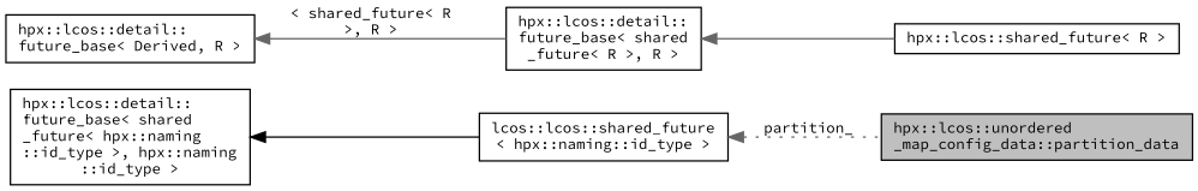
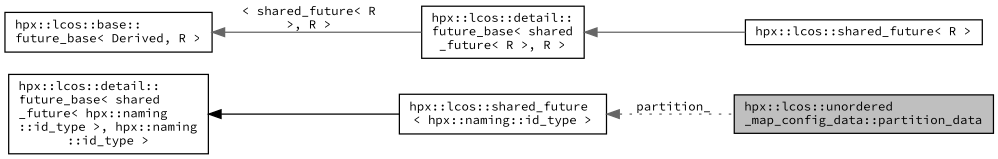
  digraph {
    fontname="Source Code Pro"
    rankdir=LR
    node [color=black fillcolor=white fontname="Source Code Pro" fontsize=10 shape=record style=filled]
    edge [color=gray40 dir=back fontname="Source Code Pro" fontsize=10 labelfontname=Helvetica labelfontsize=10 style=solid]
    n1 [fillcolor=grey75 fontcolor=black height=0.2 label="hpx::lcos::unordered\l_map_config_data::partition_data" width=0.4]
-   n2 [height=0.2 label="lcos::lcos::shared_future\l\< hpx::naming::id_type \>" width=0.4]
+   n2 [height=0.2 label="hpx::lcos::shared_future\l\< hpx::naming::id_type \>" width=0.4]
    n3 [height=0.2 label="hpx::lcos::detail::\lfuture_base\< shared\l_future\< hpx::naming\l::id_type \>, hpx::naming\l::id_type \>" width=0.4]
    n4 [height=0.2 label="hpx::lcos::shared_future\< R \>" width=0.4]
    n5 [height=0.2 label="hpx::lcos::detail::\lfuture_base\< shared\l_future\< R \>, R \>" width=0.4]
-   n6 [height=0.2 label="hpx::lcos::detail::\lfuture_base\< Derived, R \>" width=0.4]
+   n6 [height=0.2 label="hpx::lcos::base::\lfuture_base\< Derived, R \>" width=0.4]
    n2 -> n1 [label=" partition_" style=dotted]
    n3 -> n2 [color=black]
    n5 -> n4
    n6 -> n5 [label=" \< shared_future\< R\l \>, R \>"]
  }
